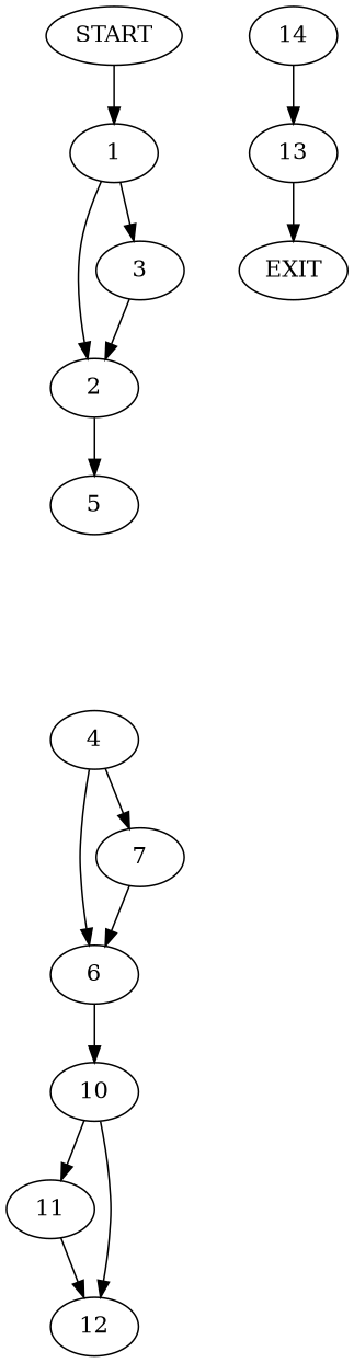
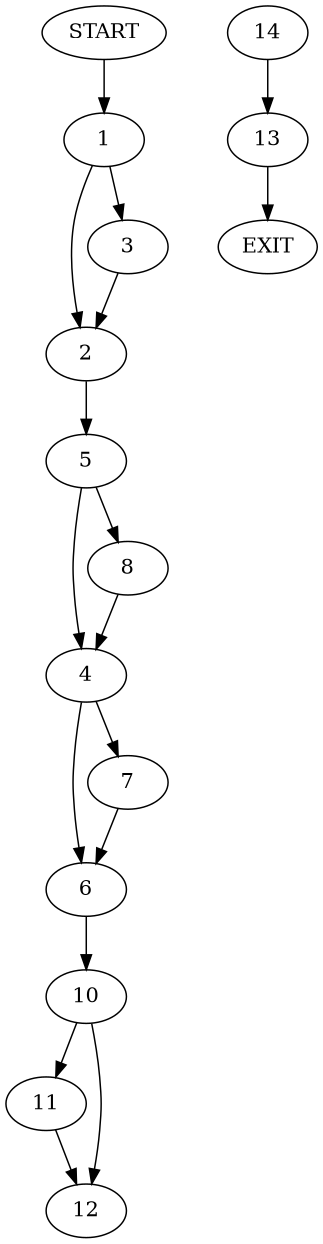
  digraph {
    n1 [label=START]
    1
    2
    3
    14
    13
    n7 [label=EXIT]
    5
    4
    6
    7
+   8
    10
    11
    12
    n1 -> 1
    1 -> 2
    1 -> 3
    2 -> 5
    3 -> 2
    14 -> 13
    13 -> n7
+   5 -> 4
+   5 -> 8
    4 -> 6
    4 -> 7
    6 -> 10
    7 -> 6
+   8 -> 4
    10 -> 11
    10 -> 12
    11 -> 12
  }
